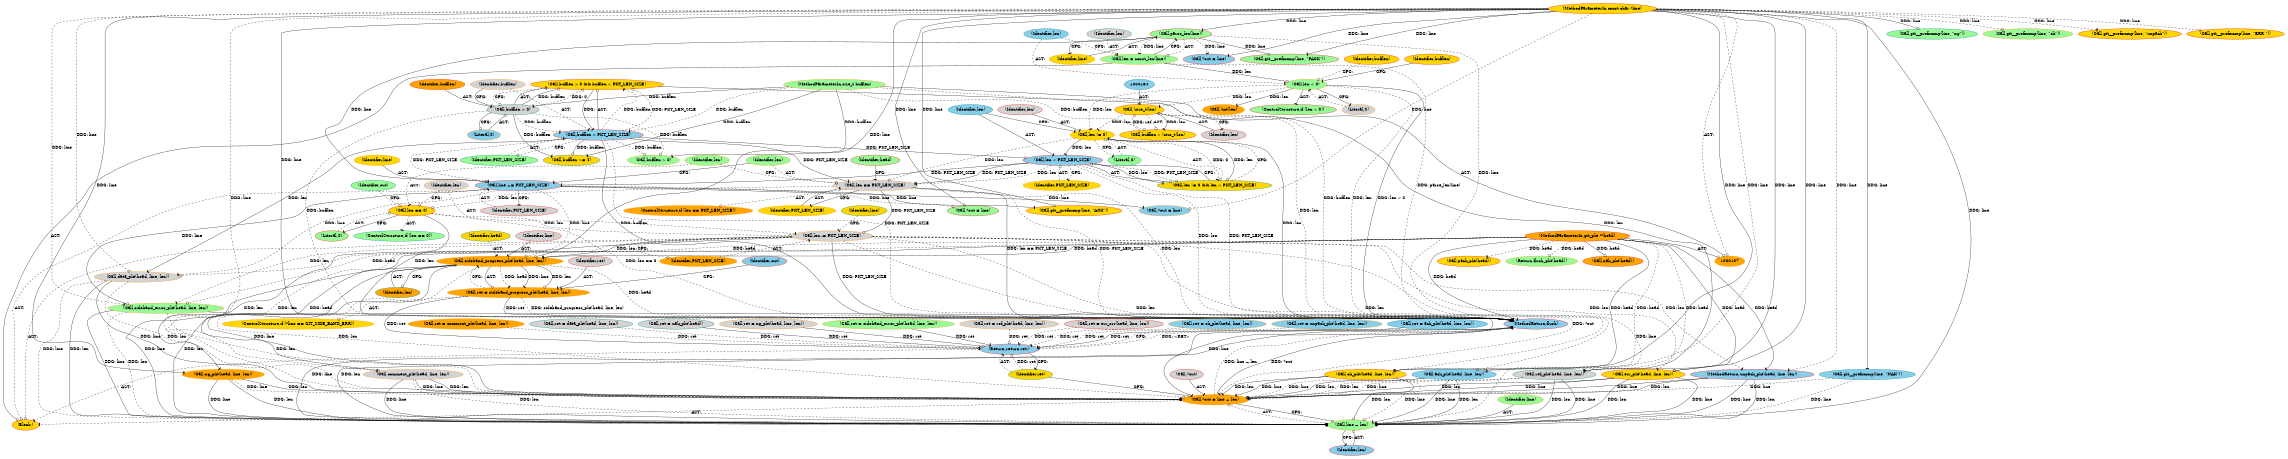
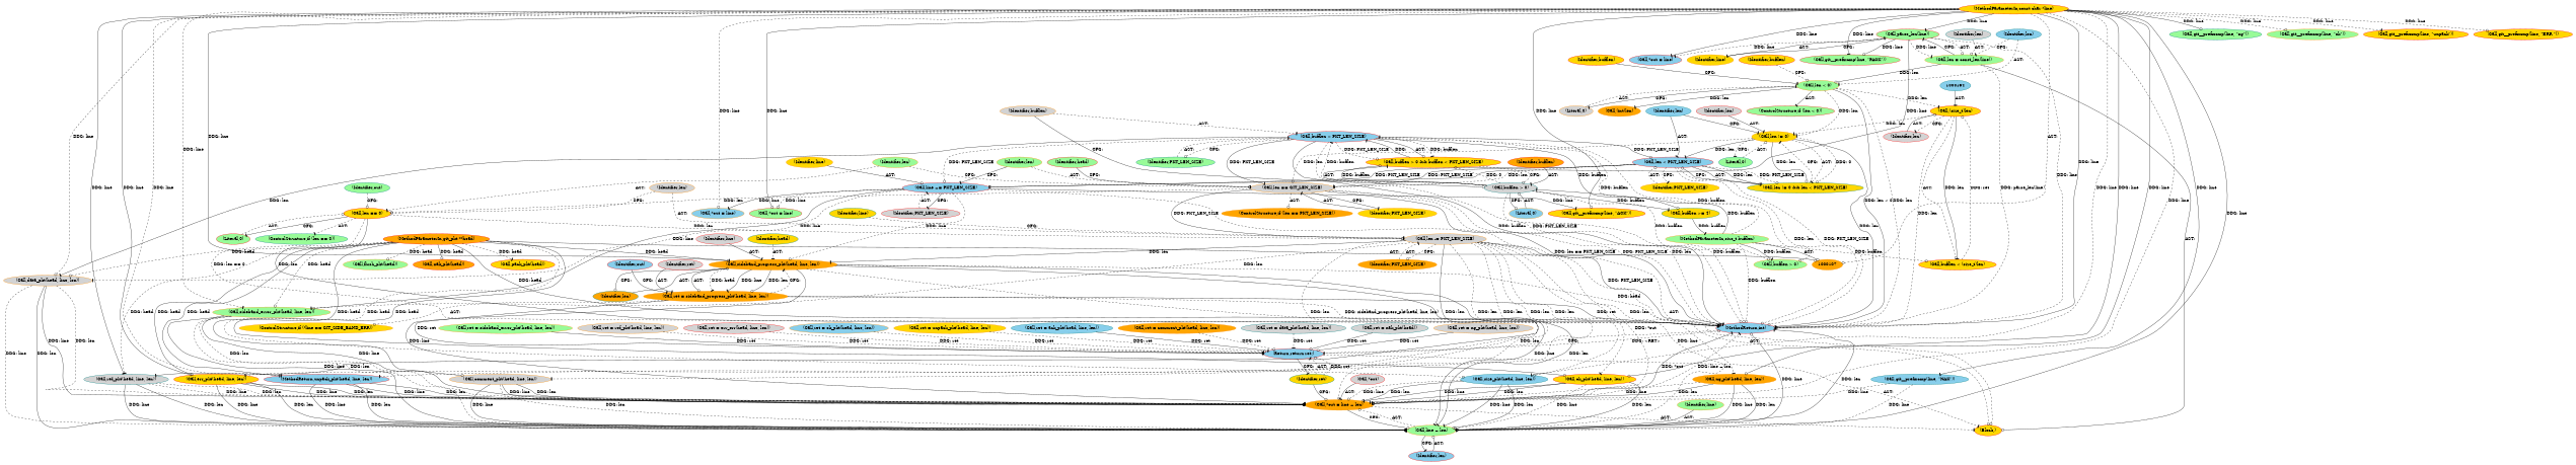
  digraph {
    fontname="DejaVu Serif"
    node [color=darkorange fillcolor=gold fontname="DejaVu Serif" style=filled]
    edge [arrowhead=tee fontname="DejaVu Serif" style=solid]
    n1 [fillcolor=orange label="(Call,sideband_progress_pkt(head, line, len))"]
    n2 [fillcolor=orange label="(Call,ret = sideband_progress_pkt(head, line, len))"]
    n3 [fillcolor=orange label="(Call,*out = line + len)"]
    n4 [fillcolor=palegreen label="(Call,line + len)"]
    n5 [color=teal fillcolor=orange label="(Identifier,len)"]
-   n6 [color=red fillcolor=skyblue label="(MethodReturn,flush)"]
+   n6 [color=red fillcolor=skyblue label="(MethodReturn,int)"]
    n7 [color=red fillcolor=skyblue label="(Return,return ret;)"]
    n8 [label="(ControlStructure,if (*line == GIT_SIDE_BAND_ERR))"]
    n9 [color=red label="(Block,)"]
    n10 [color=red fillcolor=skyblue label="(Identifier,len)"]
    n11 [color=red fillcolor=orange label="(MethodParameterIn,git_pkt **head)"]
    n12 [fillcolor=lightgrey label="(Call,data_pkt(head, line, len))"]
    n13 [color=red label="(Call,err_pkt(head, line, len))"]
    n14 [color=red label="(Call,ok_pkt(head, line, len))"]
-   n15 [color=teal fillcolor=skyblue label="(Call,ack_pkt(head, line, len))"]
+   n15 [color=teal fillcolor=skyblue label="(Call,size_pkt(head, line, len))"]
    n16 [fillcolor=lightgrey label="(Call,comment_pkt(head, line, len))"]
    n17 [color=red label="(Call,pack_pkt(head))"]
-   n18 [fillcolor=palegreen label="(Return,flush_pkt(head))"]
+   n18 [fillcolor=palegreen label="(Call,flush_pkt(head))"]
    n19 [color=teal fillcolor=lightgrey label="(Call,ref_pkt(head, line, len))"]
    n20 [color=red fillcolor=skyblue label="(MethodReturn,unpack_pkt(head, line, len))"]
    n21 [fillcolor=palegreen label="(Call,sideband_error_pkt(head, line, len))"]
    n22 [color=red fillcolor=orange label="(Call,nak_pkt(head))"]
    1000107 [fillcolor=orange]
    n24 [fillcolor=orange label="(Call,ng_pkt(head, line, len))"]
    n25 [color=red fillcolor=skyblue label="(Call,line += PKT_LEN_SIZE)"]
    n26 [color=red fillcolor=palegreen label="(Call,*out = line)"]
    n27 [color=red label="(Call,git__prefixcmp(line, \"ACK\"))"]
    n28 [color=red fillcolor=lightgrey label="(Identifier,PKT_LEN_SIZE)"]
    n29 [fillcolor=skyblue label="(Call,*out = line)"]
    n30 [color=red fillcolor=skyblue label="(Call,bufflen < PKT_LEN_SIZE)"]
    n31 [color=red fillcolor=skyblue label="(Call,len < PKT_LEN_SIZE)"]
-   n32 [fillcolor=lightgrey label="(Call,len == PKT_LEN_SIZE)"]
+   n32 [fillcolor=lightgrey label="(Call,len == GIT_LEN_SIZE)"]
    n33 [color=teal fillcolor=palegreen label="(Identifier,PKT_LEN_SIZE)"]
    n34 [color=red label="(Call,bufflen > 0 && bufflen < PKT_LEN_SIZE)"]
    n35 [fillcolor=palegreen label="(Call,bufflen > 0)"]
    n36 [color=teal label="(Call,bufflen >= 4)"]
    n37 [color=teal label="(Call,len != 0 && len < PKT_LEN_SIZE)"]
    n38 [label="(Identifier,PKT_LEN_SIZE)"]
    n39 [fillcolor=lightgrey label="(Call,len -= PKT_LEN_SIZE)"]
    n40 [color=red label="(Call,len == 0)"]
    n41 [fillcolor=orange label="(ControlStructure,if (len == PKT_LEN_SIZE))"]
    n42 [label="(Identifier,PKT_LEN_SIZE)"]
    n43 [color=teal fillcolor=lightgrey label="(Call,bufflen > 0)"]
    n44 [fillcolor=skyblue label="(Literal,0)"]
    n45 [fillcolor=palegreen label="(MethodParameterIn,size_t bufflen)"]
    n46 [color=red label="(Call,bufflen < (size_t)len)"]
    n47 [color=red label="(Call,(size_t)len)"]
    n48 [label="(Call,len != 0)"]
    n49 [color=teal fillcolor=palegreen label="(Literal,0)"]
    n50 [fillcolor=palegreen label="(Call,len < 0)"]
    n51 [fillcolor=orange label="(Call,(int)len)"]
    n52 [color=red fillcolor=palegreen label="(ControlStructure,if (len < 0))"]
    n53 [fillcolor=lightgrey label="(Literal,0)"]
    n54 [color=red fillcolor=lightgrey label="(Identifier,len)"]
    n55 [fillcolor=palegreen label="(Call,len = const_len(line))"]
    n56 [color=red fillcolor=palegreen label="(Call,parse_len(line))"]
    n57 [label="(Identifier,line)"]
    n58 [color=red fillcolor=palegreen label="(Call,git__prefixcmp(line, \"PACK\"))"]
    n59 [color=red fillcolor=skyblue label="(Call,*out = line)"]
    n60 [color=red label="(MethodParameterIn,const char *line)"]
    n61 [color=teal fillcolor=palegreen label="(Call,git__prefixcmp(line, \"ng\"))"]
    n62 [fillcolor=palegreen label="(Call,git__prefixcmp(line, \"ok\"))"]
    n63 [color=red label="(Call,git__prefixcmp(line, \"unpack\"))"]
    n64 [color=teal fillcolor=skyblue label="(Call,git__prefixcmp(line, \"NAK\"))"]
    n65 [color=red label="(Call,git__prefixcmp(line, \"ERR \"))"]
    n66 [fillcolor=orange label="(Identifier,PKT_LEN_SIZE)"]
    n67 [color=red fillcolor=palegreen label="(Literal,0)"]
    n68 [color=teal fillcolor=palegreen label="(ControlStructure,if (len == 0))"]
    n69 [color=teal label="(Identifier,ret)"]
    n70 [fillcolor=palegreen label="(Call,ret = sideband_error_pkt(head, line, len))"]
    n71 [color=teal fillcolor=skyblue label="(Identifier,len)"]
    n72 [fillcolor=lightgrey label="(Call,ret = ref_pkt(head, line, len))"]
    n73 [color=red fillcolor=lightgrey label="(Call,*out)"]
    n74 [color=teal fillcolor=palegreen label="(Identifier,out)"]
    n75 [color=red fillcolor=lightgrey label="(Identifier,len)"]
    n76 [color=red fillcolor=skyblue label="(Identifier,out)"]
    n77 [color=red fillcolor=lightgrey label="(Identifier,line)"]
    n78 [fillcolor=lightgrey label="(Identifier,bufflen)"]
    n79 [color=red fillcolor=palegreen label="(Identifier,head)"]
    n80 [fillcolor=palegreen label="(Identifier,line)"]
    n81 [color=red fillcolor=lightgrey label="(Call,ret = err_err(head, line, len))"]
    n82 [fillcolor=skyblue label="(Call,ret = ok_pkt(head, line, len))"]
-   n83 [fillcolor=skyblue label="(Call,ret = unpack_pkt(head, line, len))"]
+   n83 [label="(Call,ret = unpack_pkt(head, line, len))"]
    n84 [color=red label="(Identifier,bufflen)"]
    n85 [fillcolor=lightgrey label="(Identifier,len)"]
    n86 [color=teal fillcolor=skyblue label="(Call,ret = ack_pkt(head, line, len))"]
    n87 [color=red label="(Identifier,bufflen)"]
    n88 [color=red fillcolor=orange label="(Identifier,bufflen)"]
    n89 [color=teal label="(Identifier,head)"]
    n90 [fillcolor=palegreen label="(Identifier,len)"]
    n91 [fillcolor=orange label="(Call,ret = comment_pkt(head, line, len))"]
    n92 [color=teal fillcolor=lightgrey label="(Identifier,len)"]
    n93 [color=teal label="(Identifier,line)"]
    n94 [color=red fillcolor=lightgrey label="(Identifier,ret)"]
    n95 [color=teal fillcolor=lightgrey label="(Call,ret = data_pkt(head, line, len))"]
    n96 [label="(Identifier,line)"]
    n97 [color=teal fillcolor=skyblue label="(Identifier,len)"]
    n98 [color=teal fillcolor=lightgrey label="(Call,ret = nak_pkt(head))"]
    n99 [fillcolor=lightgrey label="(Call,ret = ng_pkt(head, line, len))"]
    n100 [fillcolor=palegreen label="(Identifier,len)"]
    1000164 [color=teal fillcolor=skyblue]
    n1 -> n2 [arrowhead=odot label="AST: "]
    n1 -> n2 [label="DDG: head" style=dashed]
    n1 -> n2 [label="DDG: line"]
    n1 -> n2 [arrowhead=odot label="DDG: len"]
    n1 -> n3 [label="DDG: line"]
    n1 -> n3 [arrowhead=odot label="DDG: len" style=dashed]
    n1 -> n4 [label="DDG: line"]
    n1 -> n4 [label="DDG: len"]
    n1 -> n5 [arrowhead=odot label="CFG: "]
    n1 -> n6 [label="DDG: head" style=dashed]
    n2 -> n1 [label="CFG: " style=dashed]
    n2 -> n6 [label="DDG: ret"]
    n2 -> n6 [label="DDG: sideband_progress_pkt(head, line, len)" style=dashed]
    n2 -> n7 [label="DDG: ret"]
    n2 -> n8 [arrowhead=odot label="AST: " style=dashed]
    n3 -> n4 [arrowhead=odot label="CFG: "]
    n3 -> n6 [label="DDG: *out"]
    n3 -> n6 [label="DDG: line + len" style=dashed]
    n3 -> n9 [label="AST: " style=dashed]
    n4 -> n3 [arrowhead=odot label="AST: " style=dashed]
    n4 -> n6 [arrowhead=odot label="DDG: line"]
    n4 -> n6 [label="DDG: len"]
    n4 -> n10 [label="CFG: "]
    n5 -> n1 [arrowhead=odot label="AST: "]
    n6 -> n7 [label="CFG: " style=dashed]
    n7 -> n6 [arrowhead=odot label="DDG: <RET>" style=dashed]
    n7 -> n9 [label="AST: " style=dashed]
    n7 -> n69 [label="CFG: "]
    n10 -> n4 [arrowhead=odot label="AST: "]
    n11 -> n1 [label="DDG: head"]
    n11 -> n6 [label="DDG: head"]
    n11 -> n12 [arrowhead=odot label="DDG: head" style=dashed]
    n11 -> n13 [arrowhead=odot label="DDG: head"]
    n11 -> n14 [arrowhead=odot label="DDG: head"]
    n11 -> n15 [arrowhead=odot label="DDG: head" style=dashed]
    n11 -> n16 [arrowhead=odot label="DDG: head"]
    n11 -> n17 [label="DDG: head" style=dashed]
    n11 -> n18 [arrowhead=odot label="DDG: head" style=dashed]
    n11 -> n19 [label="DDG: head" style=dashed]
    n11 -> n20 [label="DDG: head"]
    n11 -> n21 [arrowhead=odot label="DDG: head" style=dashed]
    n11 -> n22 [arrowhead=odot label="DDG: head"]
    n11 -> 1000107 [arrowhead=odot label="AST: "]
    n12 -> n3 [arrowhead=odot label="DDG: line"]
    n12 -> n3 [label="DDG: len" style=dashed]
    n12 -> n4 [label="DDG: line" style=dashed]
    n12 -> n4 [arrowhead=odot label="DDG: len"]
    n13 -> n3 [label="DDG: line"]
    n13 -> n3 [arrowhead=odot label="DDG: len"]
    n13 -> n4 [label="DDG: line"]
    n13 -> n4 [label="DDG: len"]
    n14 -> n3 [label="DDG: line"]
    n14 -> n3 [label="DDG: len"]
    n14 -> n4 [arrowhead=odot label="DDG: line" style=dashed]
    n14 -> n4 [arrowhead=odot label="DDG: len"]
    n15 -> n3 [arrowhead=odot label="DDG: line" style=dashed]
    n15 -> n3 [arrowhead=odot label="DDG: len"]
    n15 -> n4 [label="DDG: line"]
    n15 -> n4 [arrowhead=odot label="DDG: len"]
    n16 -> n3 [label="DDG: line"]
    n16 -> n3 [arrowhead=odot label="DDG: len"]
    n16 -> n4 [label="DDG: line"]
    n16 -> n4 [arrowhead=odot label="DDG: len" style=dashed]
    n19 -> n3 [arrowhead=odot label="DDG: line" style=dashed]
    n19 -> n3 [arrowhead=odot label="DDG: len" style=dashed]
    n19 -> n4 [arrowhead=odot label="DDG: line"]
    n19 -> n4 [label="DDG: len"]
    n20 -> n3 [arrowhead=odot label="DDG: line"]
    n20 -> n3 [label="DDG: len"]
    n20 -> n4 [arrowhead=odot label="DDG: line"]
    n20 -> n4 [label="DDG: len"]
    n21 -> n3 [label="DDG: line"]
    n21 -> n3 [label="DDG: len" style=dashed]
    n21 -> n4 [label="DDG: line"]
    n21 -> n4 [arrowhead=odot label="DDG: len" style=dashed]
    n24 -> n3 [arrowhead=odot label="DDG: line" style=dashed]
    n24 -> n3 [arrowhead=odot label="DDG: len"]
    n24 -> n4 [arrowhead=odot label="DDG: line"]
    n24 -> n4 [arrowhead=odot label="DDG: len"]
    n25 -> n1 [arrowhead=odot label="DDG: line" style=dashed]
    n25 -> n9 [arrowhead=odot label="AST: " style=dashed]
    n25 -> n12 [label="DDG: line" style=dashed]
    n25 -> n21 [arrowhead=odot label="DDG: line"]
    n25 -> n26 [arrowhead=odot label="DDG: line" style=dashed]
    n25 -> n27 [label="DDG: line"]
    n25 -> n28 [label="CFG: "]
    n25 -> n29 [label="DDG: line"]
    n28 -> n25 [label="AST: " style=dashed]
    n30 -> n6 [label="DDG: bufflen"]
    n30 -> n6 [arrowhead=odot label="DDG: PKT_LEN_SIZE" style=dashed]
    n30 -> n12 [label="DDG: len"]
-   n30 -> n25 [label="DDG: PKT_LEN_SIZE" style=dashed]
+   n30 -> n25 [arrowhead=odot label="DDG: PKT_LEN_SIZE" style=dashed]
    n30 -> n31 [arrowhead=odot label="DDG: PKT_LEN_SIZE"]
    n30 -> n32 [label="DDG: PKT_LEN_SIZE"]
    n30 -> n33 [arrowhead=odot label="CFG: " style=dashed]
    n30 -> n34 [arrowhead=odot label="AST: "]
    n30 -> n34 [label="DDG: bufflen" style=dashed]
    n30 -> n34 [arrowhead=odot label="DDG: PKT_LEN_SIZE" style=dashed]
    n30 -> n35 [arrowhead=odot label="DDG: bufflen" style=dashed]
    n30 -> n36 [arrowhead=odot label="DDG: bufflen"]
    n31 -> n6 [arrowhead=odot label="DDG: len" style=dashed]
    n31 -> n6 [arrowhead=odot label="DDG: PKT_LEN_SIZE" style=dashed]
    n31 -> n25 [label="DDG: PKT_LEN_SIZE"]
    n31 -> n32 [label="DDG: len" style=dashed]
    n31 -> n32 [label="DDG: PKT_LEN_SIZE"]
    n31 -> n37 [arrowhead=odot label="AST: "]
    n31 -> n37 [label="DDG: len"]
    n31 -> n37 [arrowhead=odot label="DDG: PKT_LEN_SIZE" style=dashed]
    n31 -> n38 [label="CFG: " style=dashed]
    n32 -> n6 [label="DDG: len == PKT_LEN_SIZE"]
    n32 -> n6 [arrowhead=odot label="DDG: PKT_LEN_SIZE" style=dashed]
    n32 -> n6 [arrowhead=odot label="DDG: len" style=dashed]
    n32 -> n39 [arrowhead=odot label="DDG: PKT_LEN_SIZE"]
    n32 -> n40 [arrowhead=odot label="DDG: len" style=dashed]
    n32 -> n41 [arrowhead=odot label="AST: " style=dashed]
    n32 -> n42 [label="CFG: "]
    n33 -> n30 [label="AST: " style=dashed]
    n34 -> n30 [label="DDG: "]
    n34 -> n43 [arrowhead=odot label="CFG: " style=dashed]
    n37 -> n31 [arrowhead=odot label="CFG: "]
    n37 -> n48 [label="CFG: " style=dashed]
    n38 -> n31 [arrowhead=odot label="AST: " style=dashed]
    n39 -> n1 [label="DDG: len"]
    n39 -> n3 [label="DDG: *out" style=dashed]
    n39 -> n4 [arrowhead=odot label="DDG: line" style=dashed]
    n39 -> n6 [label="DDG: PKT_LEN_SIZE"]
    n39 -> n9 [arrowhead=odot label="AST: " style=dashed]
    n39 -> n13 [label="DDG: len" style=dashed]
    n39 -> n14 [label="DDG: len" style=dashed]
    n39 -> n15 [arrowhead=odot label="DDG: len" style=dashed]
    n39 -> n16 [label="DDG: len" style=dashed]
-   n34 -> n19 [label="DDG: len"]
+   n39 -> n19 [label="DDG: len"]
    n39 -> n20 [label="DDG: len" style=dashed]
    n39 -> n21 [label="DDG: len" style=dashed]
-   n39 -> n24 [label="DDG: len"]
+   n39 -> n24 [label="DDG: len" style=dashed]
    n39 -> n66 [arrowhead=odot label="CFG: " style=dashed]
    n40 -> n6 [label="DDG: len == 0" style=dashed]
    n40 -> n6 [label="DDG: len"]
    n40 -> n39 [arrowhead=odot label="DDG: len" style=dashed]
    n40 -> n67 [label="CFG: "]
    n40 -> n68 [label="AST: " style=dashed]
    n42 -> n32 [label="AST: "]
    n43 -> n6 [arrowhead=odot label="DDG: bufflen" style=dashed]
    n43 -> n30 [label="DDG: bufflen" style=dashed]
    n43 -> n34 [label="AST: "]
    n43 -> n34 [arrowhead=odot label="DDG: bufflen"]
    n43 -> n34 [arrowhead=odot label="DDG: 0" style=dashed]
    n43 -> n35 [arrowhead=odot label="DDG: bufflen" style=dashed]
    n43 -> n36 [label="DDG: bufflen"]
    n43 -> n44 [arrowhead=odot label="CFG: "]
    n44 -> n43 [arrowhead=odot label="AST: "]
    n45 -> n6 [arrowhead=odot label="DDG: bufflen" style=dashed]
    n45 -> 1000107 [arrowhead=odot label="AST: "]
    n45 -> n30 [label="DDG: bufflen" style=dashed]
    n45 -> n35 [label="DDG: bufflen"]
-   n45 -> n36 [label="DDG: bufflen"]
+   n36 -> n45 [label="DDG: bufflen"]
    n45 -> n43 [label="DDG: bufflen"]
    n45 -> n46 [arrowhead=odot label="DDG: bufflen" style=dashed]
    n46 -> n47 [arrowhead=odot label="DDG: ret" style=dashed]
    n47 -> n6 [label="DDG: len" style=dashed]
    n47 -> n46 [arrowhead=odot label="AST: " style=dashed]
    n47 -> n46 [label="DDG: len"]
    n47 -> n48 [label="DDG: len" style=dashed]
    n47 -> n54 [label="CFG: " style=dashed]
    n48 -> n6 [arrowhead=odot label="DDG: len"]
    n48 -> n31 [label="DDG: len"]
    n48 -> n32 [arrowhead=odot label="DDG: len" style=dashed]
    n48 -> n37 [label="AST: " style=dashed]
    n48 -> n37 [arrowhead=odot label="DDG: len"]
    n48 -> n37 [arrowhead=odot label="DDG: 0" style=dashed]
    n48 -> n49 [label="CFG: " style=dashed]
    n49 -> n48 [arrowhead=odot label="AST: " style=dashed]
    n50 -> n6 [arrowhead=odot label="DDG: len < 0"]
    n50 -> n6 [label="DDG: len" style=dashed]
    n50 -> n47 [label="DDG: len" style=dashed]
    n50 -> n48 [label="DDG: len" style=dashed]
    n50 -> n51 [label="DDG: len"]
    n50 -> n52 [label="AST: "]
    n50 -> n53 [label="CFG: "]
    n53 -> n50 [label="AST: " style=dashed]
    n54 -> n47 [arrowhead=odot label="AST: "]
    n55 -> n6 [arrowhead=odot label="DDG: parse_len(line)" style=dashed]
    n55 -> n9 [arrowhead=odot label="AST: "]
    n55 -> n50 [arrowhead=odot label="DDG: len"]
    n55 -> n56 [label="CFG: "]
    n56 -> n6 [arrowhead=odot label="DDG: line" style=dashed]
    n56 -> n25 [arrowhead=odot label="DDG: line"]
    n56 -> n55 [arrowhead=odot label="AST: " style=dashed]
    n56 -> n55 [label="DDG: line" style=dashed]
    n56 -> n57 [label="CFG: "]
    n56 -> n58 [arrowhead=odot label="DDG: line"]
    n56 -> n59 [label="DDG: line" style=dashed]
    n57 -> n56 [label="AST: "]
    n60 -> n1 [arrowhead=odot label="DDG: line"]
    n60 -> n3 [label="DDG: line" style=dashed]
    n60 -> n4 [arrowhead=odot label="DDG: line"]
    n60 -> n6 [label="DDG: line"]
    n60 -> n12 [arrowhead=odot label="DDG: line" style=dashed]
    n60 -> n13 [arrowhead=odot label="DDG: line"]
    n60 -> n14 [arrowhead=odot label="DDG: line"]
    n60 -> n15 [label="DDG: line" style=dashed]
    n60 -> n19 [label="DDG: line"]
    n60 -> n20 [label="DDG: line" style=dashed]
    n60 -> n21 [label="DDG: line" style=dashed]
    n60 -> 1000107 [arrowhead=odot label="AST: " style=dashed]
-   n60 -> n24 [label="DDG: line"]
+   n60 -> n24 [arrowhead=odot label="DDG: line"]
    n60 -> n26 [arrowhead=odot label="DDG: line"]
    n60 -> n27 [arrowhead=odot label="DDG: line"]
    n60 -> n29 [arrowhead=odot label="DDG: line" style=dashed]
    n60 -> n56 [label="DDG: line"]
    n60 -> n58 [label="DDG: line"]
    n60 -> n59 [label="DDG: line"]
    n60 -> n61 [arrowhead=odot label="DDG: line"]
    n60 -> n62 [arrowhead=odot label="DDG: line" style=dashed]
    n60 -> n63 [label="DDG: line" style=dashed]
    n60 -> n64 [label="DDG: line"]
    n60 -> n65 [arrowhead=odot label="DDG: line" style=dashed]
    n64 -> n3 [arrowhead=odot label="DDG: line" style=dashed]
    n64 -> n4 [label="DDG: line" style=dashed]
    n66 -> n39 [label="AST: " style=dashed]
    n67 -> n40 [arrowhead=odot label="AST: " style=dashed]
    n69 -> n3 [arrowhead=odot label="CFG: "]
    n69 -> n7 [label="AST: " style=dashed]
    n69 -> n7 [arrowhead=odot label="DDG: ret" style=dashed]
    n70 -> n7 [label="DDG: ret"]
    n71 -> n50 [label="AST: " style=dashed]
    n71 -> n55 [label="CFG: " style=dashed]
    n72 -> n7 [arrowhead=odot label="DDG: ret" style=dashed]
    n73 -> n3 [label="AST: "]
    n74 -> n40 [arrowhead=odot label="CFG: " style=dashed]
    n75 -> n48 [label="AST: "]
    n76 -> n2 [label="CFG: "]
    n77 -> n1 [label="AST: "]
    n78 -> n30 [label="AST: " style=dashed]
    n78 -> n43 [arrowhead=odot label="CFG: "]
    n79 -> n32 [label="CFG: "]
    n80 -> n4 [arrowhead=odot label="AST: "]
    n81 -> n7 [label="DDG: ret" style=dashed]
    n82 -> n7 [label="DDG: ret" style=dashed]
    n83 -> n7 [arrowhead=odot label="DDG: ret" style=dashed]
    n84 -> n50 [arrowhead=odot label="CFG: " style=dashed]
    n85 -> n39 [label="AST: " style=dashed]
    n85 -> n40 [arrowhead=odot label="CFG: " style=dashed]
    n86 -> n7 [label="DDG: ret"]
    n87 -> n50 [label="CFG: "]
    n88 -> n43 [label="AST: "]
    n89 -> n1 [label="AST: " style=dashed]
    n90 -> n32 [arrowhead=odot label="CFG: " style=dashed]
    n90 -> n40 [label="AST: " style=dashed]
    n91 -> n7 [arrowhead=odot label="DDG: ret" style=dashed]
    n92 -> n55 [arrowhead=odot label="AST: " style=dashed]
    n93 -> n39 [label="CFG: " style=dashed]
    n94 -> n2 [label="AST: "]
    n95 -> n7 [label="DDG: ret" style=dashed]
    n96 -> n25 [arrowhead=odot label="AST: "]
    n97 -> n31 [label="AST: "]
    n97 -> n48 [label="CFG: "]
    n98 -> n7 [arrowhead=odot label="DDG: ret"]
    n99 -> n7 [arrowhead=odot label="DDG: ret"]
    n100 -> n25 [label="CFG: "]
    n100 -> n32 [arrowhead=odot label="AST: " style=dashed]
    1000164 -> n47 [label="AST: "]
  }
